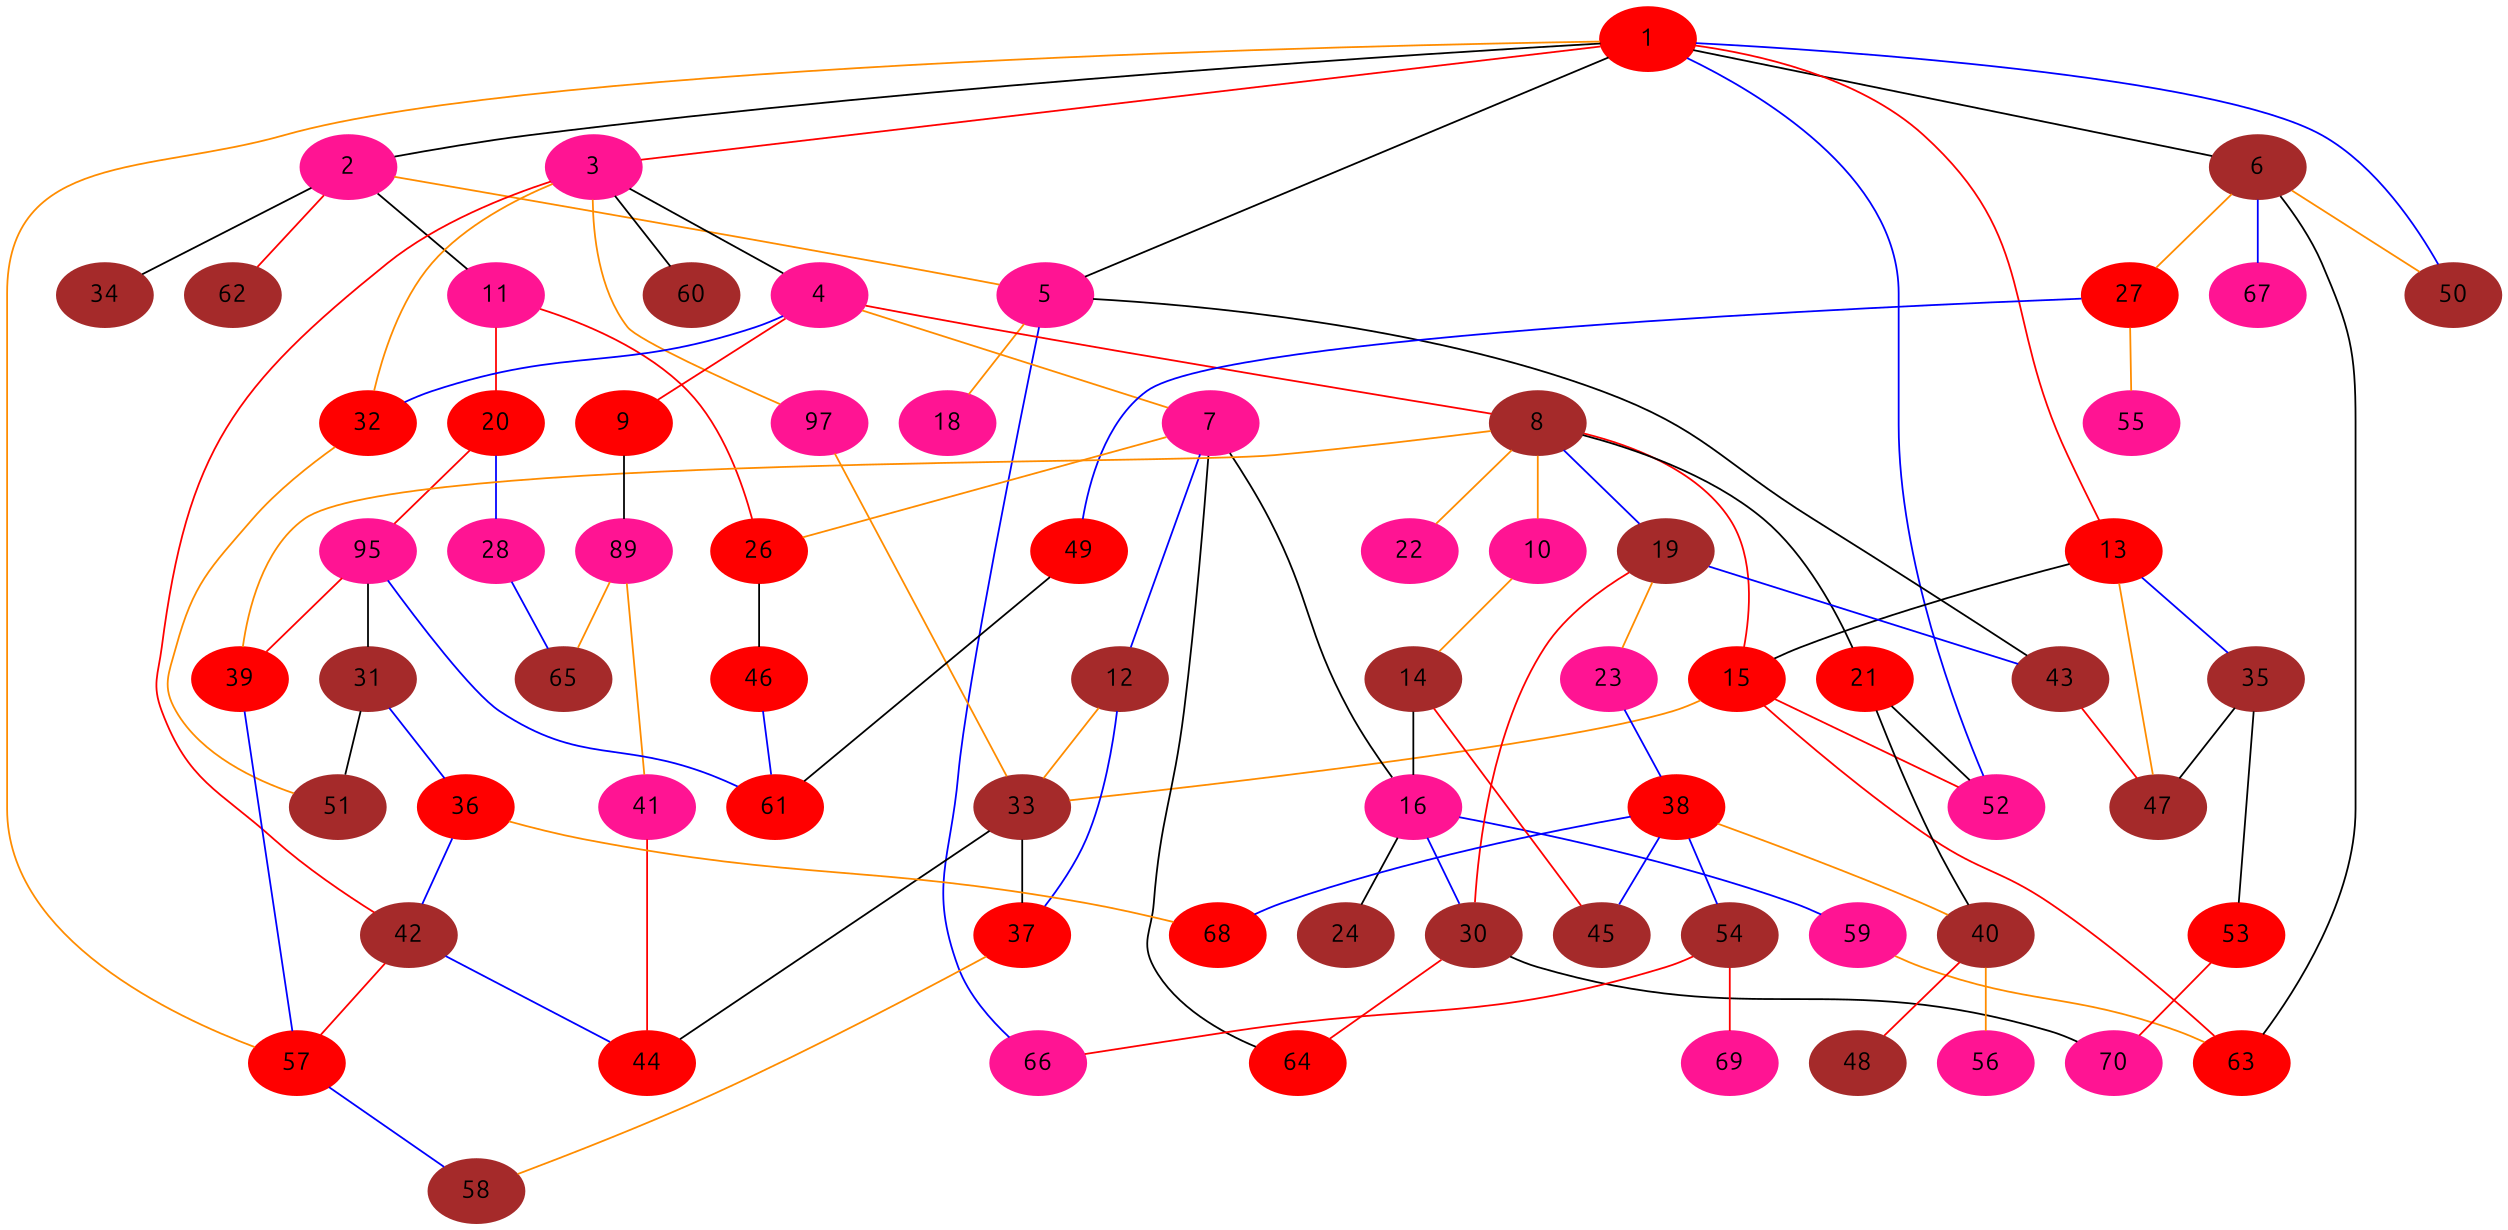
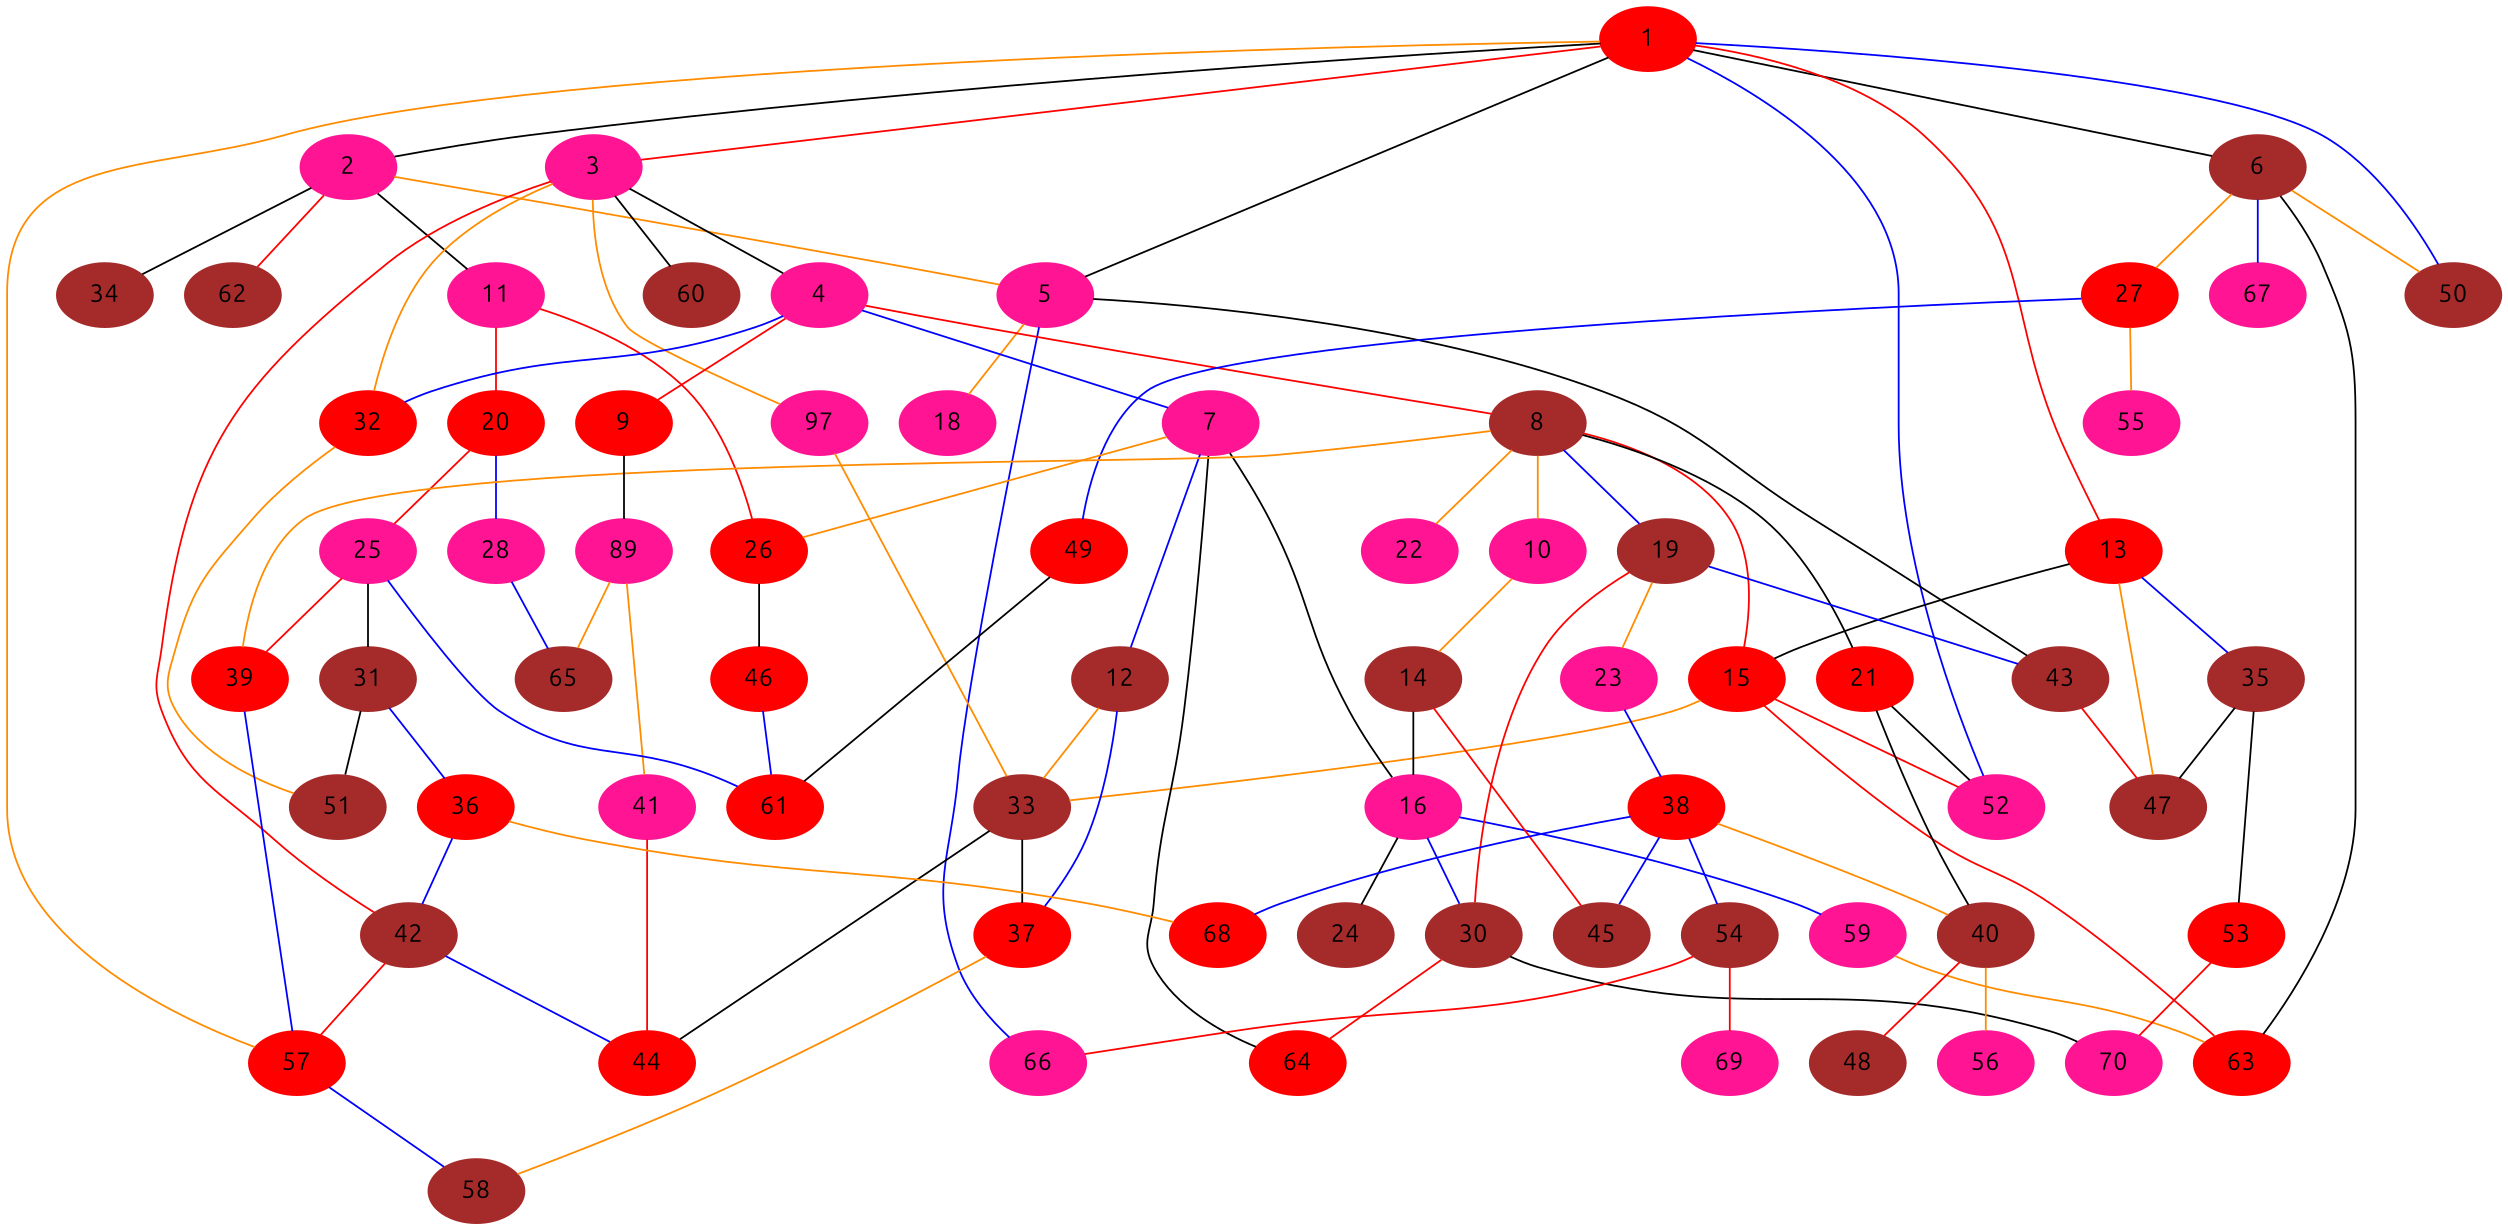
  graph {
    fontname=Ubuntu
    node [color=deeppink fontname=Ubuntu style=filled]
    edge [color=black fontname=Ubuntu weight=1.0]
    1 [color=red]
    2
    3
    5
    6 [color=brown]
    13 [color=red]
    50 [color=brown]
    52
    57 [color=red]
    11
    34 [color=brown]
    62 [color=brown]
    4
    n14 [label=97]
    32 [color=red]
    42 [color=brown]
    60 [color=brown]
    18
    43 [color=brown]
    66
    27 [color=red]
    63 [color=red]
    67
    15 [color=red]
    35 [color=brown]
    47 [color=brown]
    58 [color=brown]
    26 [color=red]
    20 [color=red]
    7
    8 [color=brown]
    9 [color=red]
    33 [color=brown]
    51 [color=brown]
    44 [color=red]
    16
    12 [color=brown]
    64 [color=red]
    10
    19 [color=brown]
    21 [color=red]
    22
    39 [color=red]
    n44 [label=89]
    24 [color=brown]
    30 [color=brown]
    59
    49 [color=red]
    55
    37 [color=red]
    46 [color=red]
    14 [color=brown]
    23
    40 [color=brown]
    65 [color=brown]
    41
    45 [color=brown]
-   25 [label=95]
+   25
    28
    53 [color=red]
    70
    38 [color=red]
    31 [color=brown]
    61 [color=red]
    48 [color=brown]
    56
    68 [color=red]
    54 [color=brown]
    36 [color=red]
    69
    1 -- 2
    1 -- 3 [color=red]
    1 -- 5
    1 -- 6
    1 -- 13 [color=red]
    1 -- 50 [color=blue]
    1 -- 52 [color=blue]
    1 -- 57 [color=darkorange]
    2 -- 5 [color=darkorange]
    2 -- 11
    2 -- 34 [weight=2.0]
    2 -- 62 [color=red]
    3 -- 4
    3 -- n14 [color=darkorange]
    3 -- 32 [color=darkorange weight=2.0]
    3 -- 42 [color=red]
    3 -- 60
    5 -- 18 [color=darkorange]
    5 -- 43
    5 -- 66 [color=blue]
    6 -- 50 [color=darkorange]
    6 -- 27 [color=darkorange]
    6 -- 63
    6 -- 67 [color=blue]
    13 -- 15
    13 -- 35 [color=blue]
    13 -- 47 [color=darkorange]
    57 -- 58 [color=blue]
    11 -- 26 [color=red]
    11 -- 20 [color=red]
    4 -- 32 [color=blue]
-   4 -- 7 [color=darkorange]
+   4 -- 7 [color=blue]
    4 -- 8 [color=red]
    4 -- 9 [color=red]
    n14 -- 33 [color=darkorange]
    32 -- 51 [color=darkorange]
    42 -- 57 [color=red]
    42 -- 44 [color=blue]
    43 -- 47 [color=red]
    27 -- 49 [color=blue]
    27 -- 55 [color=darkorange]
    15 -- 52 [color=red]
    15 -- 63 [color=red]
    15 -- 33 [color=darkorange]
    35 -- 47
    35 -- 53
    26 -- 46
    20 -- 25 [color=red]
    20 -- 28 [color=blue]
    7 -- 26 [color=darkorange]
    7 -- 16
    7 -- 12 [color=blue]
    7 -- 64
    8 -- 15 [color=red]
    8 -- 10 [color=darkorange]
    8 -- 19 [color=blue]
    8 -- 21
    8 -- 22 [color=darkorange]
    8 -- 39 [color=darkorange]
    9 -- n44
    33 -- 44
    33 -- 37
    16 -- 24
    16 -- 30 [color=blue]
    16 -- 59 [color=blue]
    12 -- 33 [color=darkorange]
    12 -- 37 [color=blue]
    10 -- 14 [color=darkorange]
    19 -- 43 [color=blue]
    19 -- 30 [color=red]
    19 -- 23 [color=darkorange weight=2.0]
    21 -- 52
    21 -- 40
    39 -- 57 [color=blue]
    n44 -- 65 [color=darkorange]
    n44 -- 41 [color=darkorange]
    30 -- 64 [color=red]
    30 -- 70
    59 -- 63 [color=darkorange]
    49 -- 61
    37 -- 58 [color=darkorange]
    46 -- 61 [color=blue]
    14 -- 16
    14 -- 45 [color=red]
    23 -- 38 [color=blue]
    40 -- 48 [color=red]
    40 -- 56 [color=darkorange]
    41 -- 44 [color=red]
    25 -- 39 [color=red]
    25 -- 31
    25 -- 61 [color=blue]
    28 -- 65 [color=blue]
    53 -- 70 [color=red]
    38 -- 40 [color=darkorange]
    38 -- 45 [color=blue]
    38 -- 68 [color=blue]
    38 -- 54 [color=blue]
    31 -- 51
    31 -- 36 [color=blue]
    54 -- 66 [color=red]
    54 -- 69 [color=red]
    36 -- 42 [color=blue]
    36 -- 68 [color=darkorange]
  }
